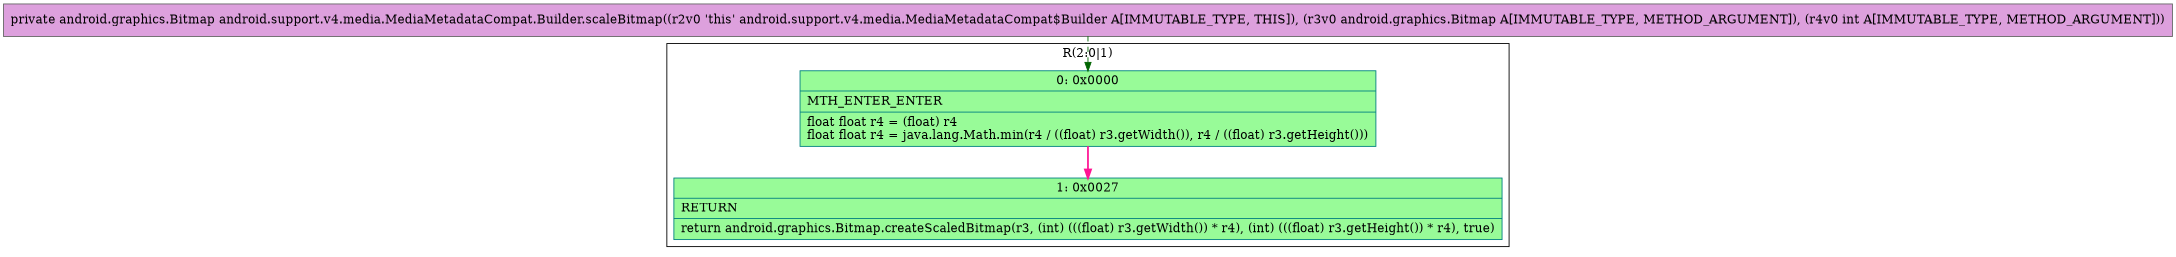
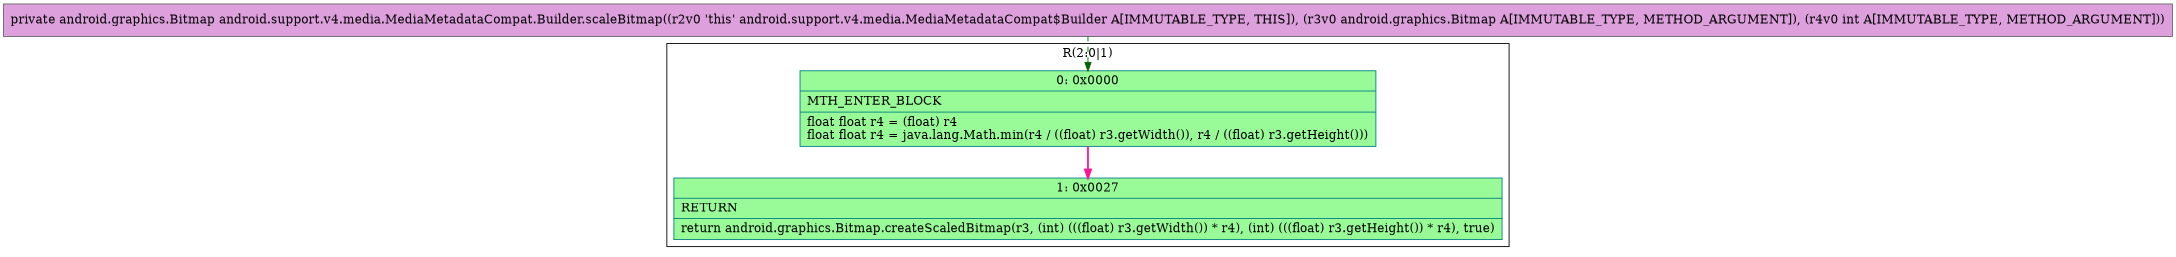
  digraph {
    node [color=teal shape=record style=filled fillcolor=palegreen]
-   n1 [label="{0\:\ 0x0000|MTH_ENTER_ENTER\l|float float r4 = (float) r4\lfloat float r4 = java.lang.Math.min(r4 \/ ((float) r3.getWidth()), r4 \/ ((float) r3.getHeight()))\l}"]
+   n1 [label="{0\:\ 0x0000|MTH_ENTER_BLOCK\l|float float r4 = (float) r4\lfloat float r4 = java.lang.Math.min(r4 \/ ((float) r3.getWidth()), r4 \/ ((float) r3.getHeight()))\l}"]
    n2 [label="{1\:\ 0x0027|RETURN\l|return android.graphics.Bitmap.createScaledBitmap(r3, (int) (((float) r3.getWidth()) * r4), (int) (((float) r3.getHeight()) * r4), true)\l}"]
    n3 [label="{private android.graphics.Bitmap android.support.v4.media.MediaMetadataCompat.Builder.scaleBitmap((r2v0 'this' android.support.v4.media.MediaMetadataCompat$Builder A[IMMUTABLE_TYPE, THIS]), (r3v0 android.graphics.Bitmap A[IMMUTABLE_TYPE, METHOD_ARGUMENT]), (r4v0 int A[IMMUTABLE_TYPE, METHOD_ARGUMENT])) }" fillcolor=plum color=gray40]
    subgraph cluster_1 {
      label="R(2:0|1)"
      n1
      n2
    }
    n1 -> n2 [color=deeppink style=bold]
    n3 -> n1 [color=darkgreen style=dashed]
  }
